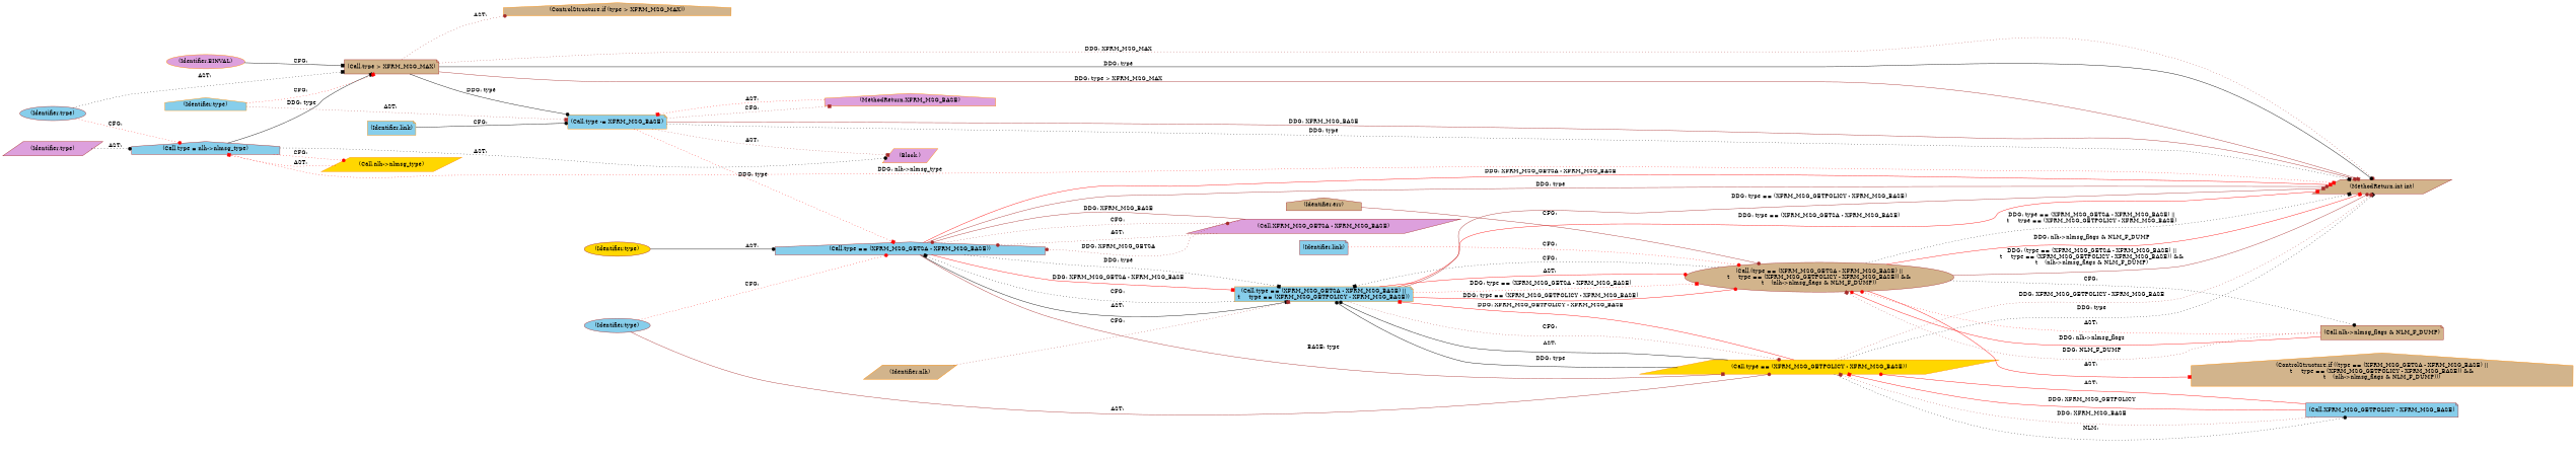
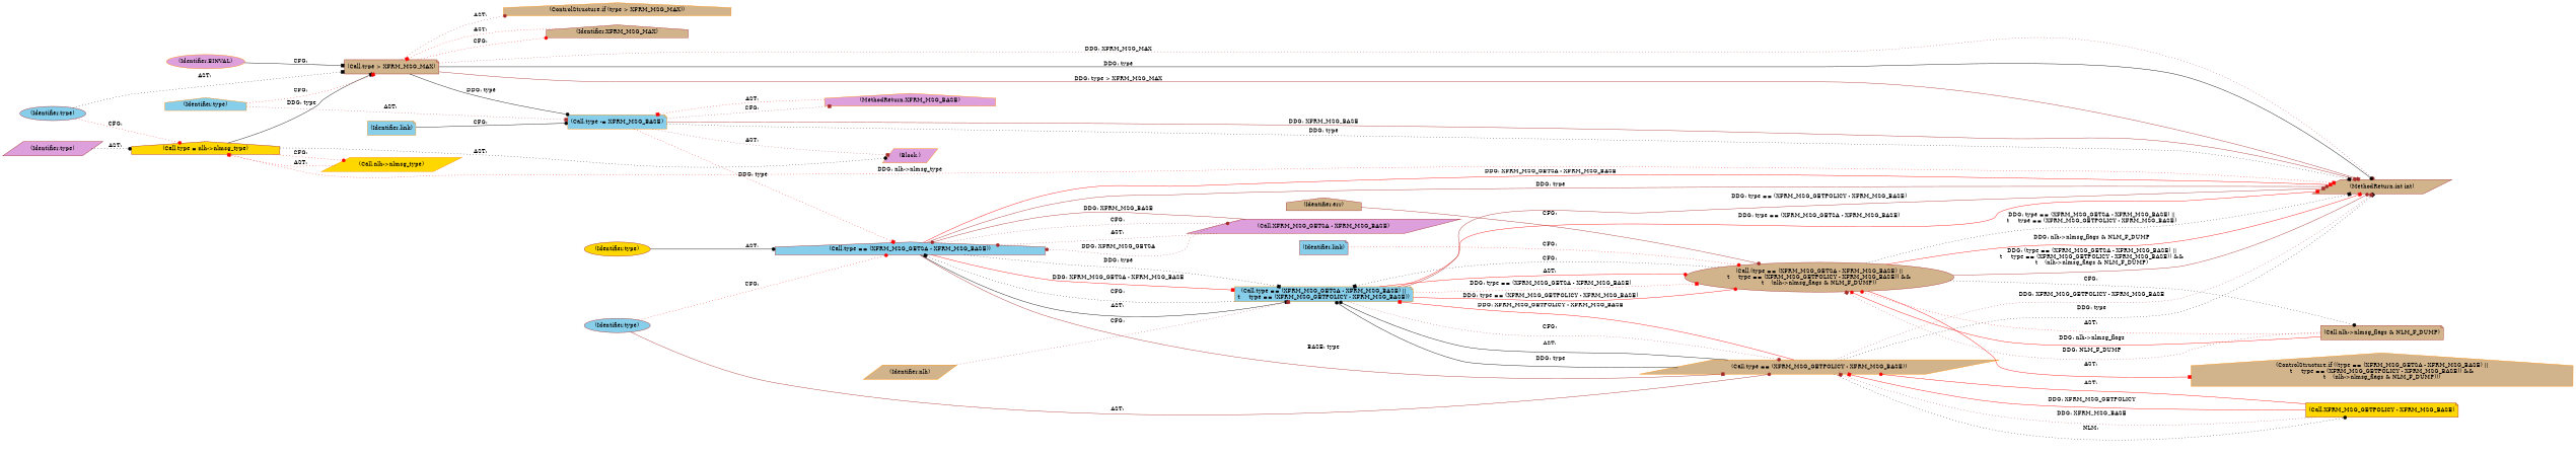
  digraph {
    rankdir=LR
    node [color=brown fillcolor=tan shape=house style=filled]
    edge [arrowhead=box color=red style=dotted]
-   n1 [fillcolor=skyblue label="(Call,type = nlh->nlmsg_type)"]
+   n1 [fillcolor=gold label="(Call,type = nlh->nlmsg_type)"]
    n2 [label="(Call,type > XFRM_MSG_MAX)" shape=note]
    n3 [color=darkorange fillcolor=gold label="(Call,nlh->nlmsg_type)" shape=parallelogram]
    n4 [label="(MethodReturn,int int)" shape=parallelogram]
    n5 [color=darkorange fillcolor=plum label="(Block,)" shape=parallelogram]
    n6 [color=darkorange fillcolor=skyblue label="(Call,type -= XFRM_MSG_BASE)" shape=note]
    n7 [color=darkorange label="(ControlStructure,if (type > XFRM_MSG_MAX))"]
+   n8 [label="(Identifier,XFRM_MSG_MAX)"]
    n9 [fillcolor=skyblue label="(Call,type == (XFRM_MSG_GETSA - XFRM_MSG_BASE))"]
    n10 [color=darkorange fillcolor=plum label="(MethodReturn,XFRM_MSG_BASE)"]
    n11 [color=darkorange fillcolor=skyblue label="(Call,type == (XFRM_MSG_GETSA - XFRM_MSG_BASE) ||\n\t     type == (XFRM_MSG_GETPOLICY - XFRM_MSG_BASE))" shape=note]
-   n12 [color=darkorange fillcolor=gold label="(Call,type == (XFRM_MSG_GETPOLICY - XFRM_MSG_BASE))" shape=parallelogram]
+   n12 [color=darkorange label="(Call,type == (XFRM_MSG_GETPOLICY - XFRM_MSG_BASE))" shape=parallelogram]
    n13 [fillcolor=plum label="(Call,XFRM_MSG_GETSA - XFRM_MSG_BASE)" shape=parallelogram]
    n14 [label="(Call,(type == (XFRM_MSG_GETSA - XFRM_MSG_BASE) ||\n\t     type == (XFRM_MSG_GETPOLICY - XFRM_MSG_BASE)) &&\n\t    (nlh->nlmsg_flags & NLM_F_DUMP))" shape=ellipse]
-   n15 [fillcolor=skyblue label="(Call,XFRM_MSG_GETPOLICY - XFRM_MSG_BASE)" shape=note]
+   n15 [fillcolor=gold label="(Call,XFRM_MSG_GETPOLICY - XFRM_MSG_BASE)" shape=note]
    n16 [label="(Call,nlh->nlmsg_flags & NLM_F_DUMP)" shape=note]
    n17 [color=darkorange label="(ControlStructure,if ((type == (XFRM_MSG_GETSA - XFRM_MSG_BASE) ||\n\t     type == (XFRM_MSG_GETPOLICY - XFRM_MSG_BASE)) &&\n\t    (nlh->nlmsg_flags & NLM_F_DUMP)))"]
    n18 [color=darkorange fillcolor=plum label="(Identifier,EINVAL)" shape=ellipse]
    n19 [fillcolor=skyblue label="(Identifier,link)" shape=note]
    n20 [label="(Identifier,err)"]
    n21 [fillcolor=plum label="(Identifier,type)" shape=parallelogram]
    n22 [fillcolor=gold label="(Identifier,type)" shape=ellipse]
    n23 [color=darkorange label="(Identifier,nlh)" shape=parallelogram]
    n24 [fillcolor=skyblue label="(Identifier,type)" shape=ellipse]
    n25 [color=darkorange fillcolor=skyblue label="(Identifier,link)" shape=note]
    n26 [color=darkorange fillcolor=skyblue label="(Identifier,type)"]
    n27 [fillcolor=skyblue label="(Identifier,type)" shape=ellipse]
    n1 -> n2 [color=black label="DDG: type" style=solid]
    n1 -> n3 [arrowhead=dot label="CFG: "]
    n1 -> n4 [label="DDG: nlh->nlmsg_type"]
    n1 -> n5 [arrowhead=dot color=black label="AST: "]
    n2 -> n4 [arrowhead=dot color=brown label="DDG: XFRM_MSG_MAX"]
    n2 -> n4 [arrowhead=dot color=black label="DDG: type" style=solid]
    n2 -> n4 [color=brown label="DDG: type > XFRM_MSG_MAX" style=solid]
    n2 -> n6 [arrowhead=dot color=black label="DDG: type" style=solid]
    n2 -> n7 [arrowhead=dot color=brown label="AST: "]
+   n2 -> n8 [arrowhead=dot label="CFG: "]
    n3 -> n1 [label="AST: "]
    n6 -> n4 [color=black label="DDG: type"]
    n6 -> n4 [color=brown label="DDG: XFRM_MSG_BASE" style=solid]
    n6 -> n5 [color=brown label="AST: "]
    n6 -> n9 [label="DDG: type"]
    n6 -> n10 [color=brown label="CFG: "]
+   n8 -> n2 [label="AST: "]
    n9 -> n4 [arrowhead=dot color=brown label="DDG: type" style=solid]
    n9 -> n4 [label="DDG: XFRM_MSG_GETSA - XFRM_MSG_BASE" style=solid]
    n9 -> n11 [color=black label="AST: " style=solid]
    n9 -> n11 [color=black label="DDG: type"]
    n9 -> n11 [label="DDG: XFRM_MSG_GETSA - XFRM_MSG_BASE" style=solid]
    n9 -> n12 [color=brown label="BASE: type" style=solid]
    n9 -> n13 [arrowhead=dot color=brown label="CFG: "]
    n10 -> n6 [label="AST: "]
    n11 -> n4 [label="DDG: type == (XFRM_MSG_GETSA - XFRM_MSG_BASE)" style=solid]
    n11 -> n4 [color=brown label="DDG: type == (XFRM_MSG_GETPOLICY - XFRM_MSG_BASE)" style=solid]
    n11 -> n9 [color=black label="CFG: "]
    n11 -> n12 [arrowhead=dot color=brown label="CFG: "]
    n11 -> n14 [arrowhead=dot label="AST: " style=solid]
    n11 -> n14 [label="DDG: type == (XFRM_MSG_GETSA - XFRM_MSG_BASE)"]
    n11 -> n14 [arrowhead=dot label="DDG: type == (XFRM_MSG_GETPOLICY - XFRM_MSG_BASE)" style=solid]
    n12 -> n4 [color=black label="DDG: type"]
    n12 -> n4 [color=brown label="DDG: XFRM_MSG_GETPOLICY - XFRM_MSG_BASE"]
    n12 -> n11 [arrowhead=dot color=black label="AST: " style=solid]
    n12 -> n11 [arrowhead=dot color=black label="DDG: type" style=solid]
    n12 -> n11 [label="DDG: XFRM_MSG_GETPOLICY - XFRM_MSG_BASE" style=solid]
    n12 -> n15 [arrowhead=dot color=black label="NLM: "]
    n13 -> n9 [arrowhead=dot color=brown label="AST: "]
    n13 -> n9 [arrowhead=dot color=brown label="DDG: XFRM_MSG_GETSA"]
    n13 -> n9 [arrowhead=dot color=brown label="DDG: XFRM_MSG_BASE" style=solid]
    n14 -> n4 [arrowhead=dot color=brown label="DDG: (type == (XFRM_MSG_GETSA - XFRM_MSG_BASE) ||\n\t     type == (XFRM_MSG_GETPOLICY - XFRM_MSG_BASE)) &&\n\t    (nlh->nlmsg_flags & NLM_F_DUMP)" style=solid]
    n14 -> n4 [color=black label="DDG: type == (XFRM_MSG_GETSA - XFRM_MSG_BASE) ||\n\t     type == (XFRM_MSG_GETPOLICY - XFRM_MSG_BASE)"]
    n14 -> n4 [label="DDG: nlh->nlmsg_flags & NLM_F_DUMP" style=solid]
    n14 -> n11 [color=black label="CFG: "]
    n14 -> n16 [arrowhead=dot color=black label="CFG: "]
    n14 -> n17 [label="AST: " style=solid]
    n15 -> n12 [arrowhead=dot label="AST: " style=solid]
    n15 -> n12 [label="DDG: XFRM_MSG_GETPOLICY" style=solid]
    n15 -> n12 [color=brown label="DDG: XFRM_MSG_BASE"]
    n16 -> n14 [arrowhead=dot label="AST: "]
    n16 -> n14 [arrowhead=dot label="DDG: nlh->nlmsg_flags" style=solid]
    n16 -> n14 [color=brown label="DDG: NLM_F_DUMP"]
    n18 -> n2 [color=black label="CFG: " style=solid]
    n19 -> n14 [arrowhead=dot label="CFG: "]
    n20 -> n14 [arrowhead=dot color=brown label="CFG: " style=solid]
    n21 -> n1 [arrowhead=dot color=black label="AST: "]
    n22 -> n9 [arrowhead=dot color=black label="AST: " style=solid]
    n23 -> n11 [color=brown label="CFG: "]
    n24 -> n1 [arrowhead=dot label="CFG: "]
    n24 -> n2 [color=black label="AST: "]
    n25 -> n6 [arrowhead=dot color=black label="CFG: " style=solid]
    n26 -> n2 [label="CFG: "]
    n26 -> n6 [color=brown label="AST: "]
    n27 -> n9 [arrowhead=dot label="CFG: "]
    n27 -> n12 [arrowhead=dot color=brown label="AST: " style=solid]
  }
